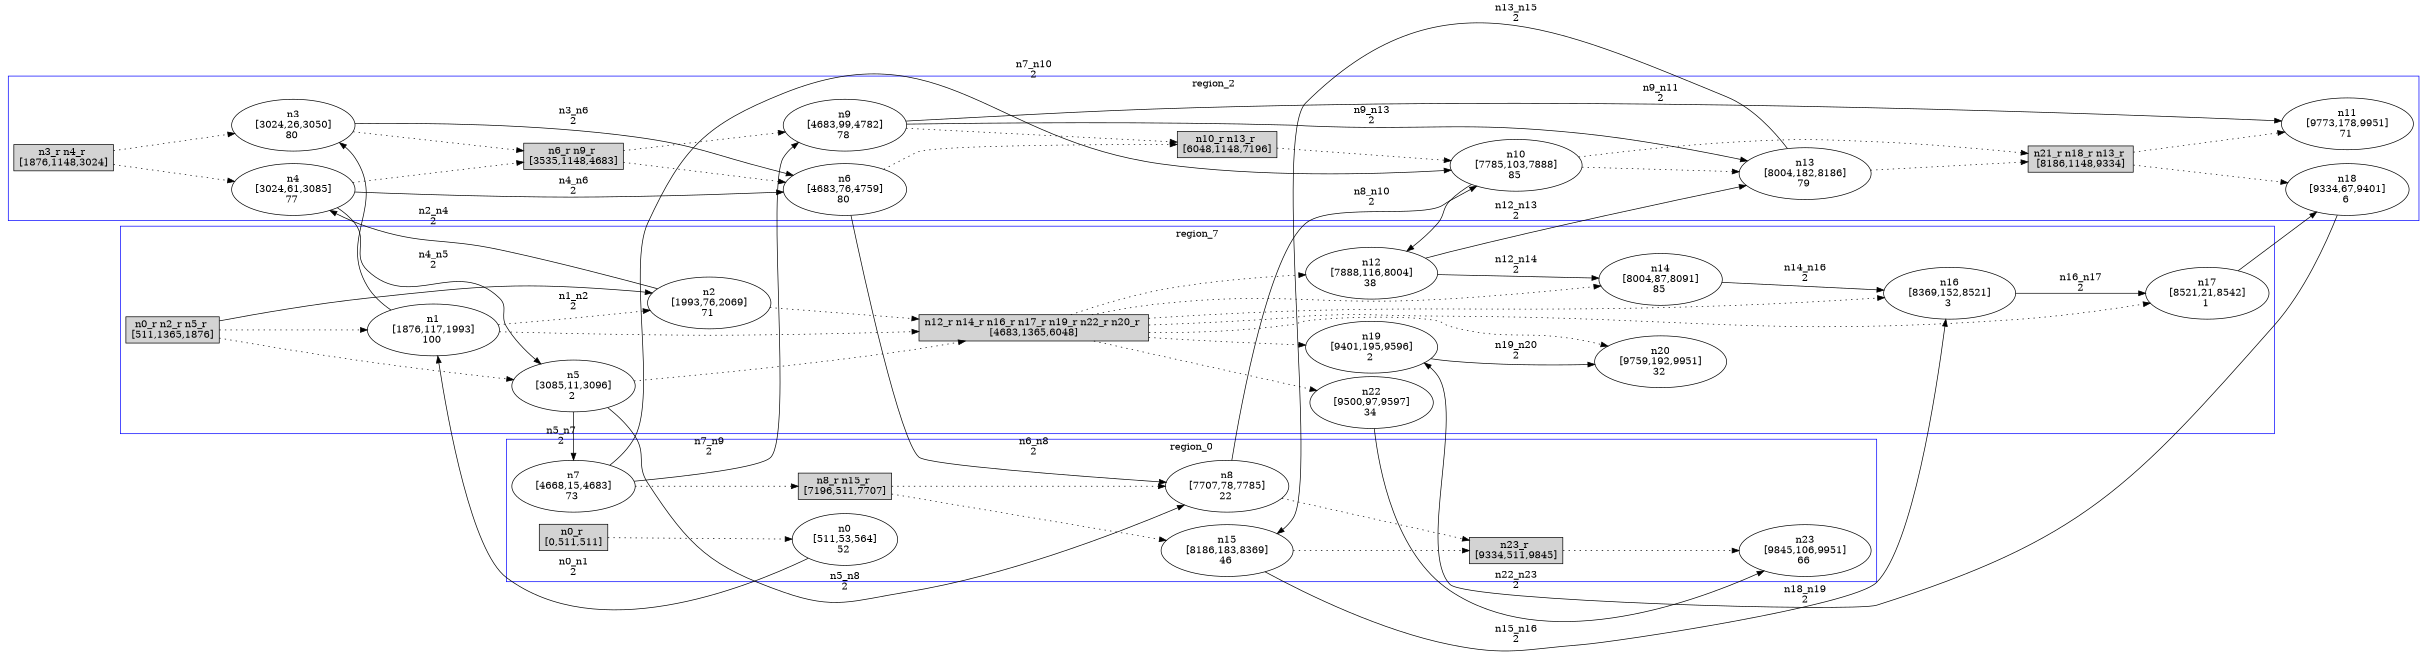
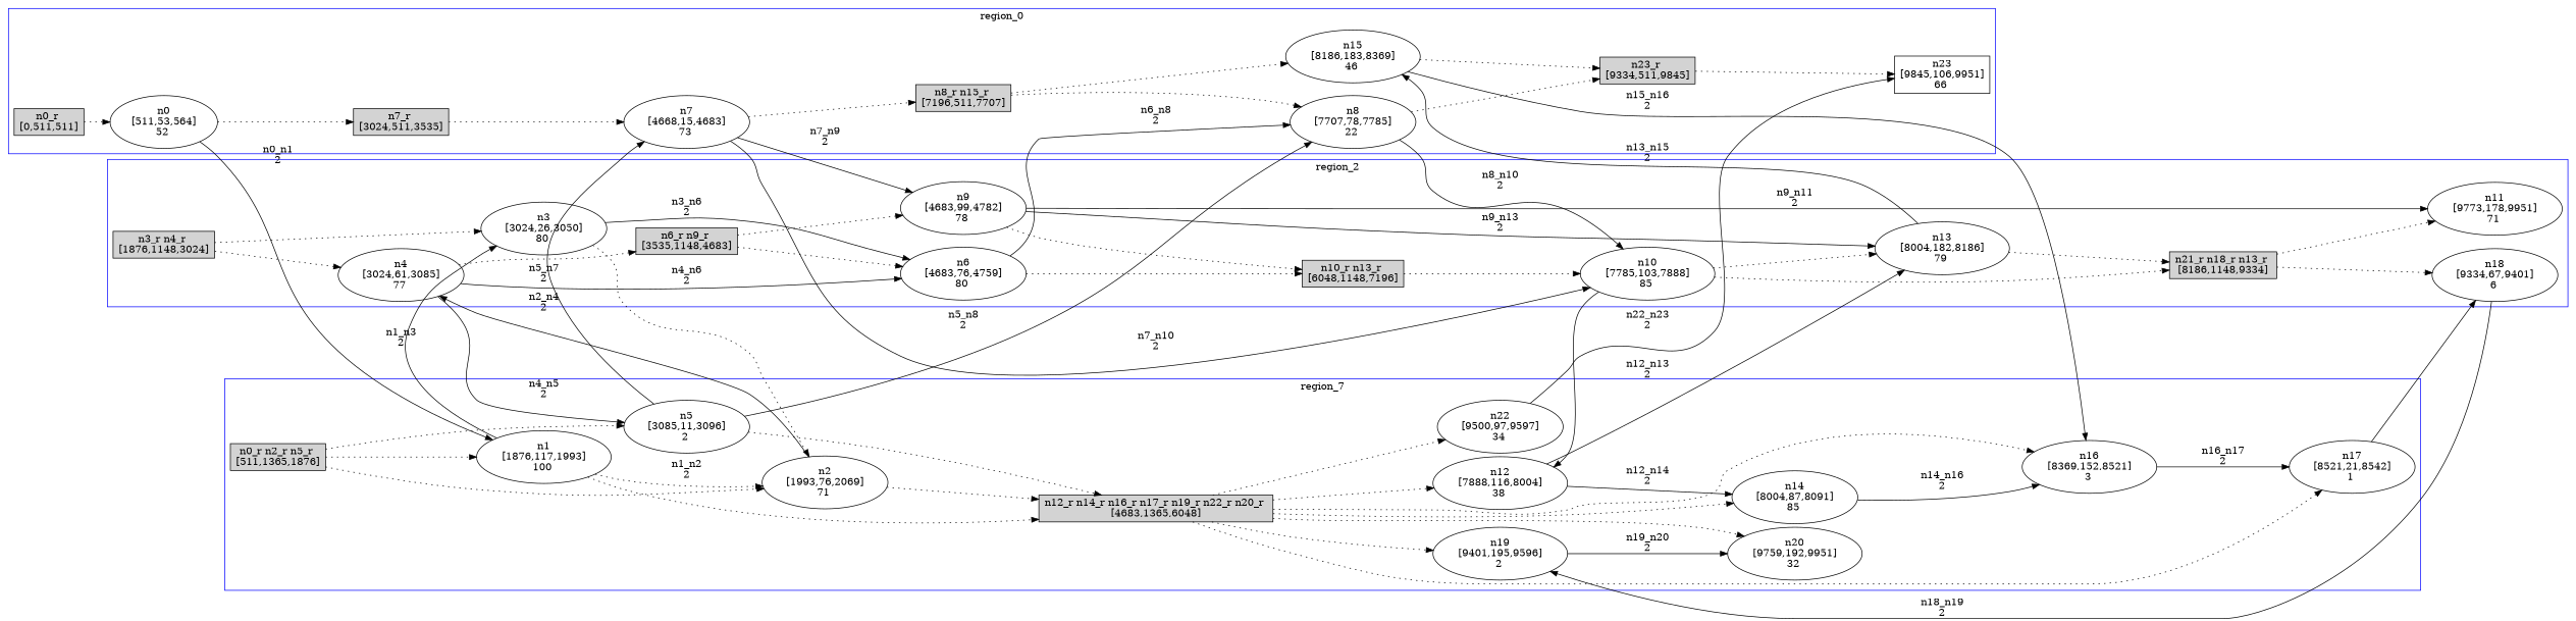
  digraph {
    rankdir=LR
    edge [style=dotted]
    n1 [label="n0_r \n[0,511,511]" shape=box style=filled]
    n2 [label="n0\n[511,53,564]\n52 "]
+   n3 [label="n7_r \n[3024,511,3535]" shape=box style=filled]
    n4 [label="n7\n[4668,15,4683]\n73 "]
    n5 [label="n8_r n15_r \n[7196,511,7707]" shape=box style=filled]
    n6 [label="n8\n[7707,78,7785]\n22 "]
    n7 [label="n15\n[8186,183,8369]\n46 "]
    n8 [label="n23_r \n[9334,511,9845]" shape=box style=filled]
-   n9 [label="n23\n[9845,106,9951]\n66 "]
+   n9 [label="n23\n[9845,106,9951]\n66 " shape=box]
    n10 [label="n0_r n2_r n5_r \n[511,1365,1876]" shape=box style=filled]
    n11 [label="n1\n[1876,117,1993]\n100 "]
    n12 [label="n2\n[1993,76,2069]\n71 "]
    n13 [label="n5\n[3085,11,3096]\n2 "]
    n14 [label="n12_r n14_r n16_r n17_r n19_r n22_r n20_r \n[4683,1365,6048]" shape=box style=filled]
    n15 [label="n12\n[7888,116,8004]\n38 "]
    n16 [label="n14\n[8004,87,8091]\n85 "]
    n17 [label="n16\n[8369,152,8521]\n3 "]
    n18 [label="n17\n[8521,21,8542]\n1 "]
    n19 [label="n19\n[9401,195,9596]\n2 "]
    n20 [label="n22\n[9500,97,9597]\n34 "]
    n21 [label="n20\n[9759,192,9951]\n32 "]
    n22 [label="n3_r n4_r \n[1876,1148,3024]" shape=box style=filled]
    n23 [label="n3\n[3024,26,3050]\n80 "]
    n24 [label="n4\n[3024,61,3085]\n77 "]
    n25 [label="n6_r n9_r \n[3535,1148,4683]" shape=box style=filled]
    n26 [label="n6\n[4683,76,4759]\n80 "]
    n27 [label="n9\n[4683,99,4782]\n78 "]
    n28 [label="n10_r n13_r \n[6048,1148,7196]" shape=box style=filled]
    n29 [label="n10\n[7785,103,7888]\n85 "]
    n30 [label="n13\n[8004,182,8186]\n79 "]
    n31 [label="n21_r n18_r n13_r \n[8186,1148,9334]" shape=box style=filled]
    n32 [label="n18\n[9334,67,9401]\n6 "]
    n33 [label="n11\n[9773,178,9951]\n71 "]
    subgraph cluster_1 {
      color=blue
      label=region_0
      stytle=filled
      n1
      n2
+     n3
      n4
      n5
      n6
      n7
      n8
      n9
    }
    subgraph cluster_2 {
      color=blue
      label=region_7
      stytle=filled
      n10
      n11
      n12
      n13
      n14
      n15
      n16
      n17
      n18
      n19
      n20
      n21
    }
    subgraph cluster_3 {
      color=blue
      label=region_2
      stytle=filled
      n22
      n23
      n24
      n25
      n26
      n27
      n28
      n29
      n30
      n31
      n32
      n33
    }
    n1 -> n2
+   n2 -> n3
    n2 -> n11 [label="n0_n1\n2" style=""]
+   n3 -> n4
    n4 -> n5
    n4 -> n27 [label="n7_n9\n2" style=""]
    n4 -> n29 [label="n7_n10\n2" style=""]
    n5 -> n6
    n5 -> n7
    n6 -> n8
    n6 -> n29 [label="n8_n10\n2" style=""]
    n7 -> n8
    n7 -> n17 [label="n15_n16\n2" style=""]
    n8 -> n9
    n10 -> n11
-   n10 -> n12 [style=solid]
+   n10 -> n12
    n10 -> n13
    n11 -> n12 [label="n1_n2\n2"]
    n11 -> n14
    n11 -> n23 [label="n1_n3\n2" style=""]
    n12 -> n14
    n12 -> n24 [label="n2_n4\n2" style=""]
    n13 -> n4 [label="n5_n7\n2" style=""]
    n13 -> n6 [label="n5_n8\n2" style=""]
    n13 -> n14
    n14 -> n15
    n14 -> n16
    n14 -> n17
    n14 -> n18
    n14 -> n19
    n14 -> n20
    n14 -> n21
    n15 -> n16 [label="n12_n14\n2" style=""]
    n15 -> n30 [label="n12_n13\n2" style=""]
    n16 -> n17 [label="n14_n16\n2" style=""]
    n17 -> n18 [label="n16_n17\n2" style=""]
    n18 -> n32 [label="n17_n18\n2" style=""]
    n19 -> n21 [label="n19_n20\n2" style=""]
    n20 -> n9 [label="n22_n23\n2" style=""]
    n22 -> n23
    n22 -> n24
-   n23 -> n25
+   n23 -> n12
    n23 -> n26 [label="n3_n6\n2" style=""]
    n24 -> n13 [label="n4_n5\n2" style=""]
    n24 -> n25
    n24 -> n26 [label="n4_n6\n2" style=""]
    n25 -> n26
    n25 -> n27
    n26 -> n6 [label="n6_n8\n2" style=""]
    n26 -> n28
    n27 -> n28
    n27 -> n30 [label="n9_n13\n2" style=""]
    n27 -> n33 [label="n9_n11\n2" style=""]
    n28 -> n29
    n29 -> n15 [label="n10_n12\n2" style=""]
    n29 -> n30
    n29 -> n31
    n30 -> n7 [label="n13_n15\n2" style=""]
    n30 -> n31
    n31 -> n32
    n31 -> n33
    n32 -> n19 [label="n18_n19\n2" style=""]
  }
